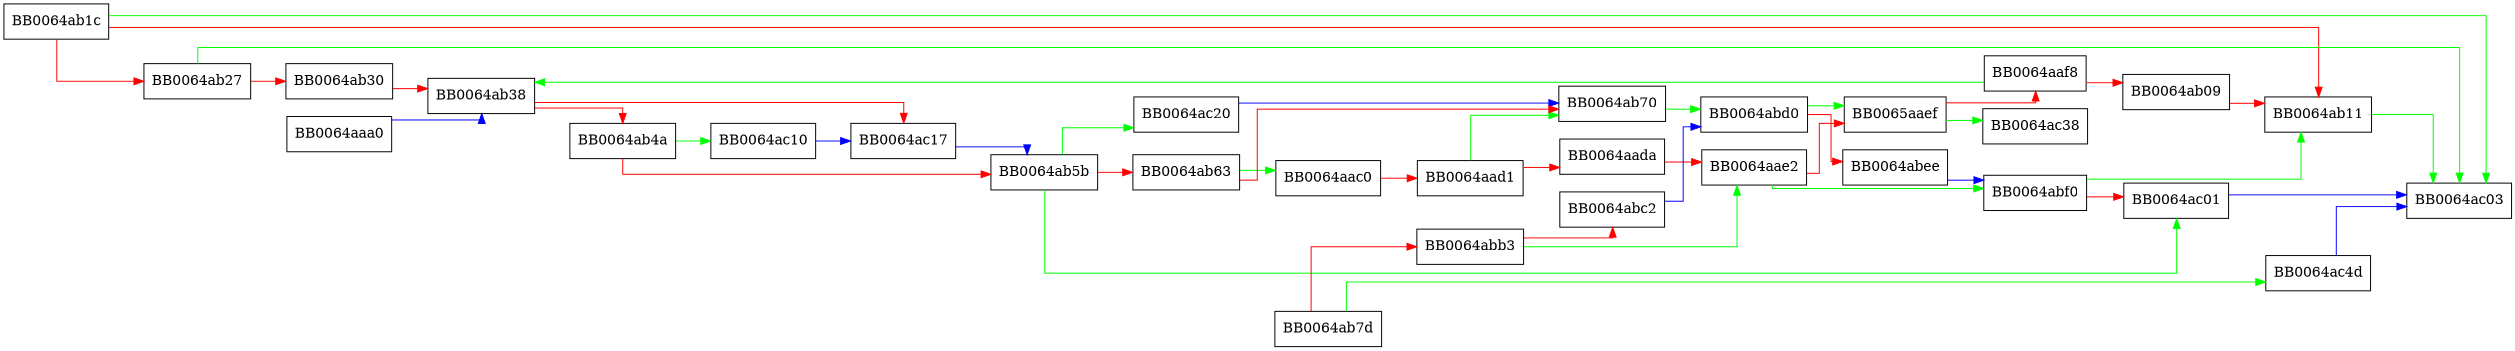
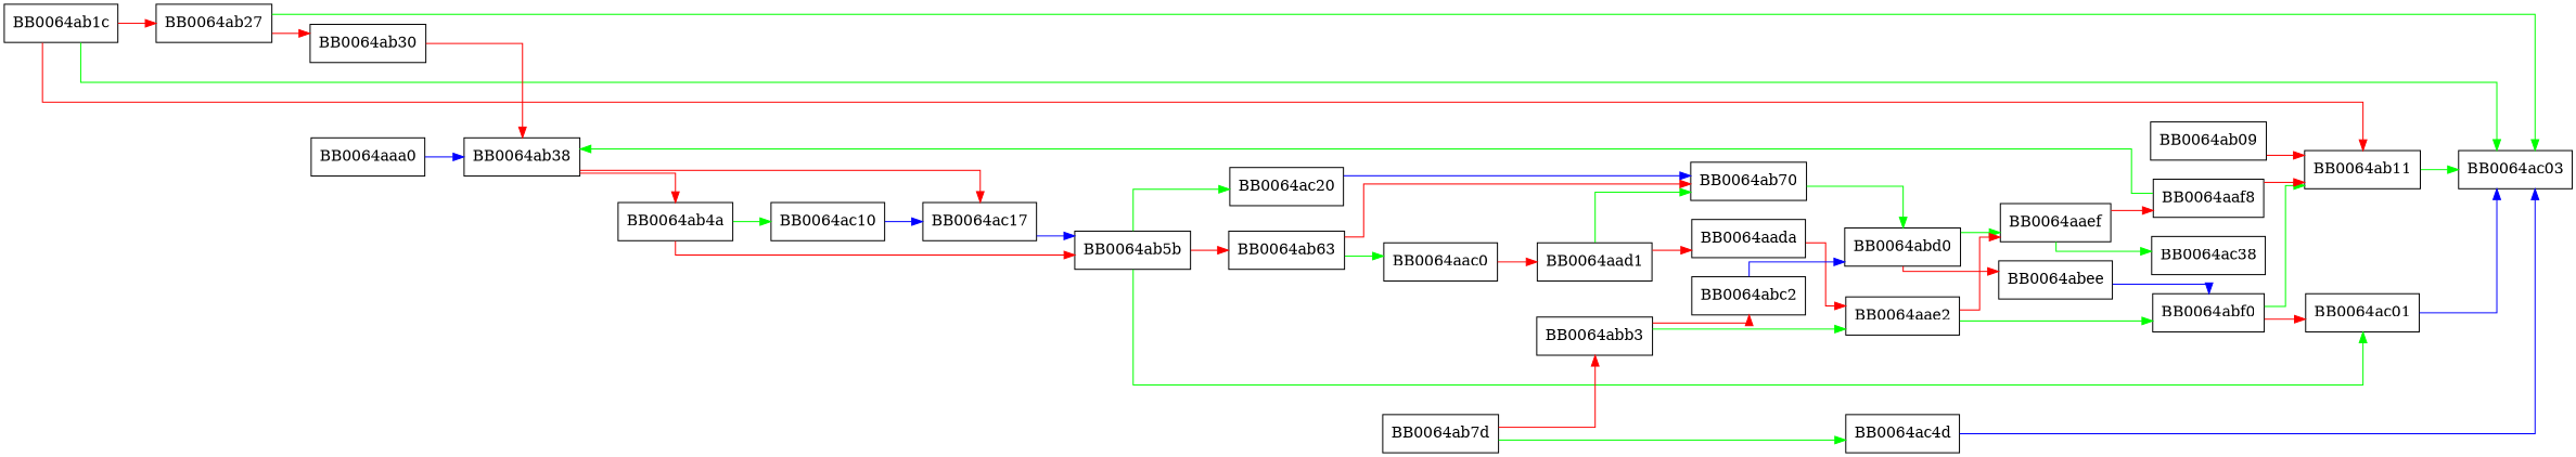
  digraph {
    rankdir=LR
    splines=ortho
    node [shape=box]
    edge [color=red]
    BB0064aaa0
    BB0064ab38
    BB0064ac17
    BB0064ab4a
    BB0064ab5b
    BB0064ac10
    BB0064aac0
    BB0064aad1
    BB0064ac20
    BB0064ab70
    BB0064aada
    BB0064abd0
    BB0064aae2
-   BB0064aaef [label=BB0065aaef]
+   BB0064aaef
    BB0064abee
    BB0064ab7d
    BB0064ac4d
    BB0064abb3
    BB0064abf0
    BB0064ab11
    BB0064ac01
    BB0064ac38
    BB0064aaf8
    BB0064ac03
    BB0064ab09
    BB0064ab1c
    BB0064ab27
    BB0064ab30
    BB0064ab63
    BB0064abc2
    BB0064aaa0 -> BB0064ab38 [color=blue]
    BB0064ab38 -> BB0064ac17
    BB0064ab38 -> BB0064ab4a
    BB0064ac17 -> BB0064ab5b [color=blue]
    BB0064ab4a -> BB0064ab5b
    BB0064ab4a -> BB0064ac10 [color=green]
    BB0064ab5b -> BB0064ac20 [color=green]
    BB0064ab5b -> BB0064ac01 [color=green]
    BB0064ab5b -> BB0064ab63
    BB0064ac10 -> BB0064ac17 [color=blue]
    BB0064aac0 -> BB0064aad1
    BB0064aad1 -> BB0064ab70 [color=green]
    BB0064aad1 -> BB0064aada
    BB0064ac20 -> BB0064ab70 [color=blue]
    BB0064ab70 -> BB0064abd0 [color=green]
    BB0064aada -> BB0064aae2
    BB0064abd0 -> BB0064aaef [color=green]
    BB0064abd0 -> BB0064abee
    BB0064aae2 -> BB0064aaef
    BB0064aae2 -> BB0064abf0 [color=green]
    BB0064aaef -> BB0064ac38 [color=green]
    BB0064aaef -> BB0064aaf8
    BB0064abee -> BB0064abf0 [color=blue]
    BB0064ab7d -> BB0064ac4d [color=green]
    BB0064ab7d -> BB0064abb3
    BB0064ac4d -> BB0064ac03 [color=blue]
    BB0064abb3 -> BB0064aae2 [color=green]
    BB0064abb3 -> BB0064abc2
    BB0064abf0 -> BB0064ab11 [color=green]
    BB0064abf0 -> BB0064ac01
    BB0064ab11 -> BB0064ac03 [color=green]
    BB0064ac01 -> BB0064ac03 [color=blue]
    BB0064aaf8 -> BB0064ab38 [color=green]
-   BB0064aaf8 -> BB0064ab09
+   BB0064aaf8 -> BB0064ab11
    BB0064ab09 -> BB0064ab11
    BB0064ab1c -> BB0064ab11
    BB0064ab1c -> BB0064ac03 [color=green]
    BB0064ab1c -> BB0064ab27
    BB0064ab27 -> BB0064ac03 [color=green]
    BB0064ab27 -> BB0064ab30
    BB0064ab30 -> BB0064ab38
    BB0064ab63 -> BB0064aac0 [color=green]
    BB0064ab63 -> BB0064ab70
    BB0064abc2 -> BB0064abd0 [color=blue]
  }
